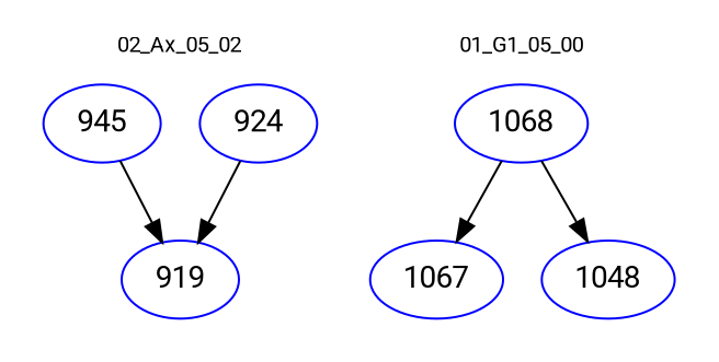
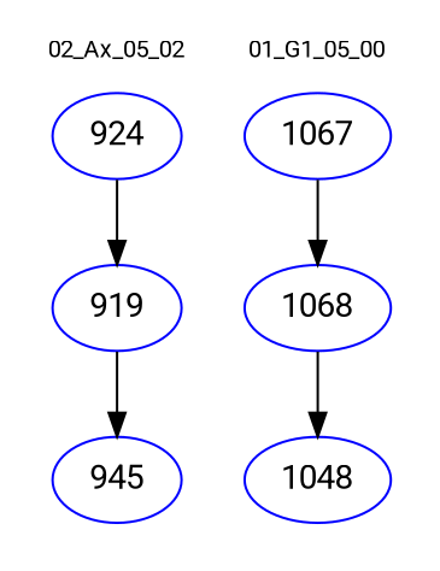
  digraph {
    fontname=Roboto
    node [color=blue fontname=Roboto]
    edge [color=black fontname=Roboto]
    n1 [label=919]
    n2 [label=924]
    n3 [label=945]
    n4 [label=1067]
    n5 [label=1048]
    n6 [label=1068]
    subgraph cluster_1 {
      color=white
      fontsize=10
      label="02_Ax_05_02"
      n1
      n2
      n3
    }
    subgraph cluster_2 {
      color=white
      fontsize=10
      label="01_G1_05_00"
      n4
      n5
      n6
    }
-   n3 -> n1
+   n1 -> n3
    n2 -> n1
-   n6 -> n4
+   n4 -> n6
    n6 -> n5
  }
